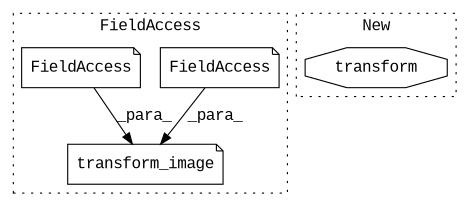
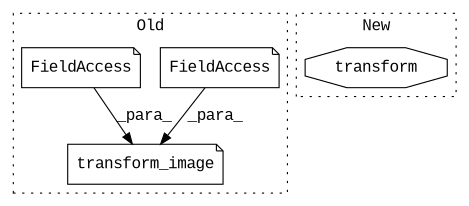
  digraph {
    fontname="Liberation Mono"
    node [a=32 l=22 shape=note fontname="Liberation Mono"]
    edge [color=black fontname="Liberation Mono"]
    n1 [l="16,1" label=transform_image s="2334,2421"]
    n2 [a=22 label=FieldAccess s=2397]
    n3 [a=22 label=FieldAccess s=2362]
    n4 [l="10,1" label=transform s="6540,6561" shape=octagon]
    subgraph cluster_1 {
-     label=FieldAccess
+     label=Old
      style=dotted
      n1
      n2
      n3
    }
    subgraph cluster_2 {
      label=New
      style=dotted
      n4
    }
    n2 -> n1 [label=_para_]
    n3 -> n1 [label=_para_]
  }
